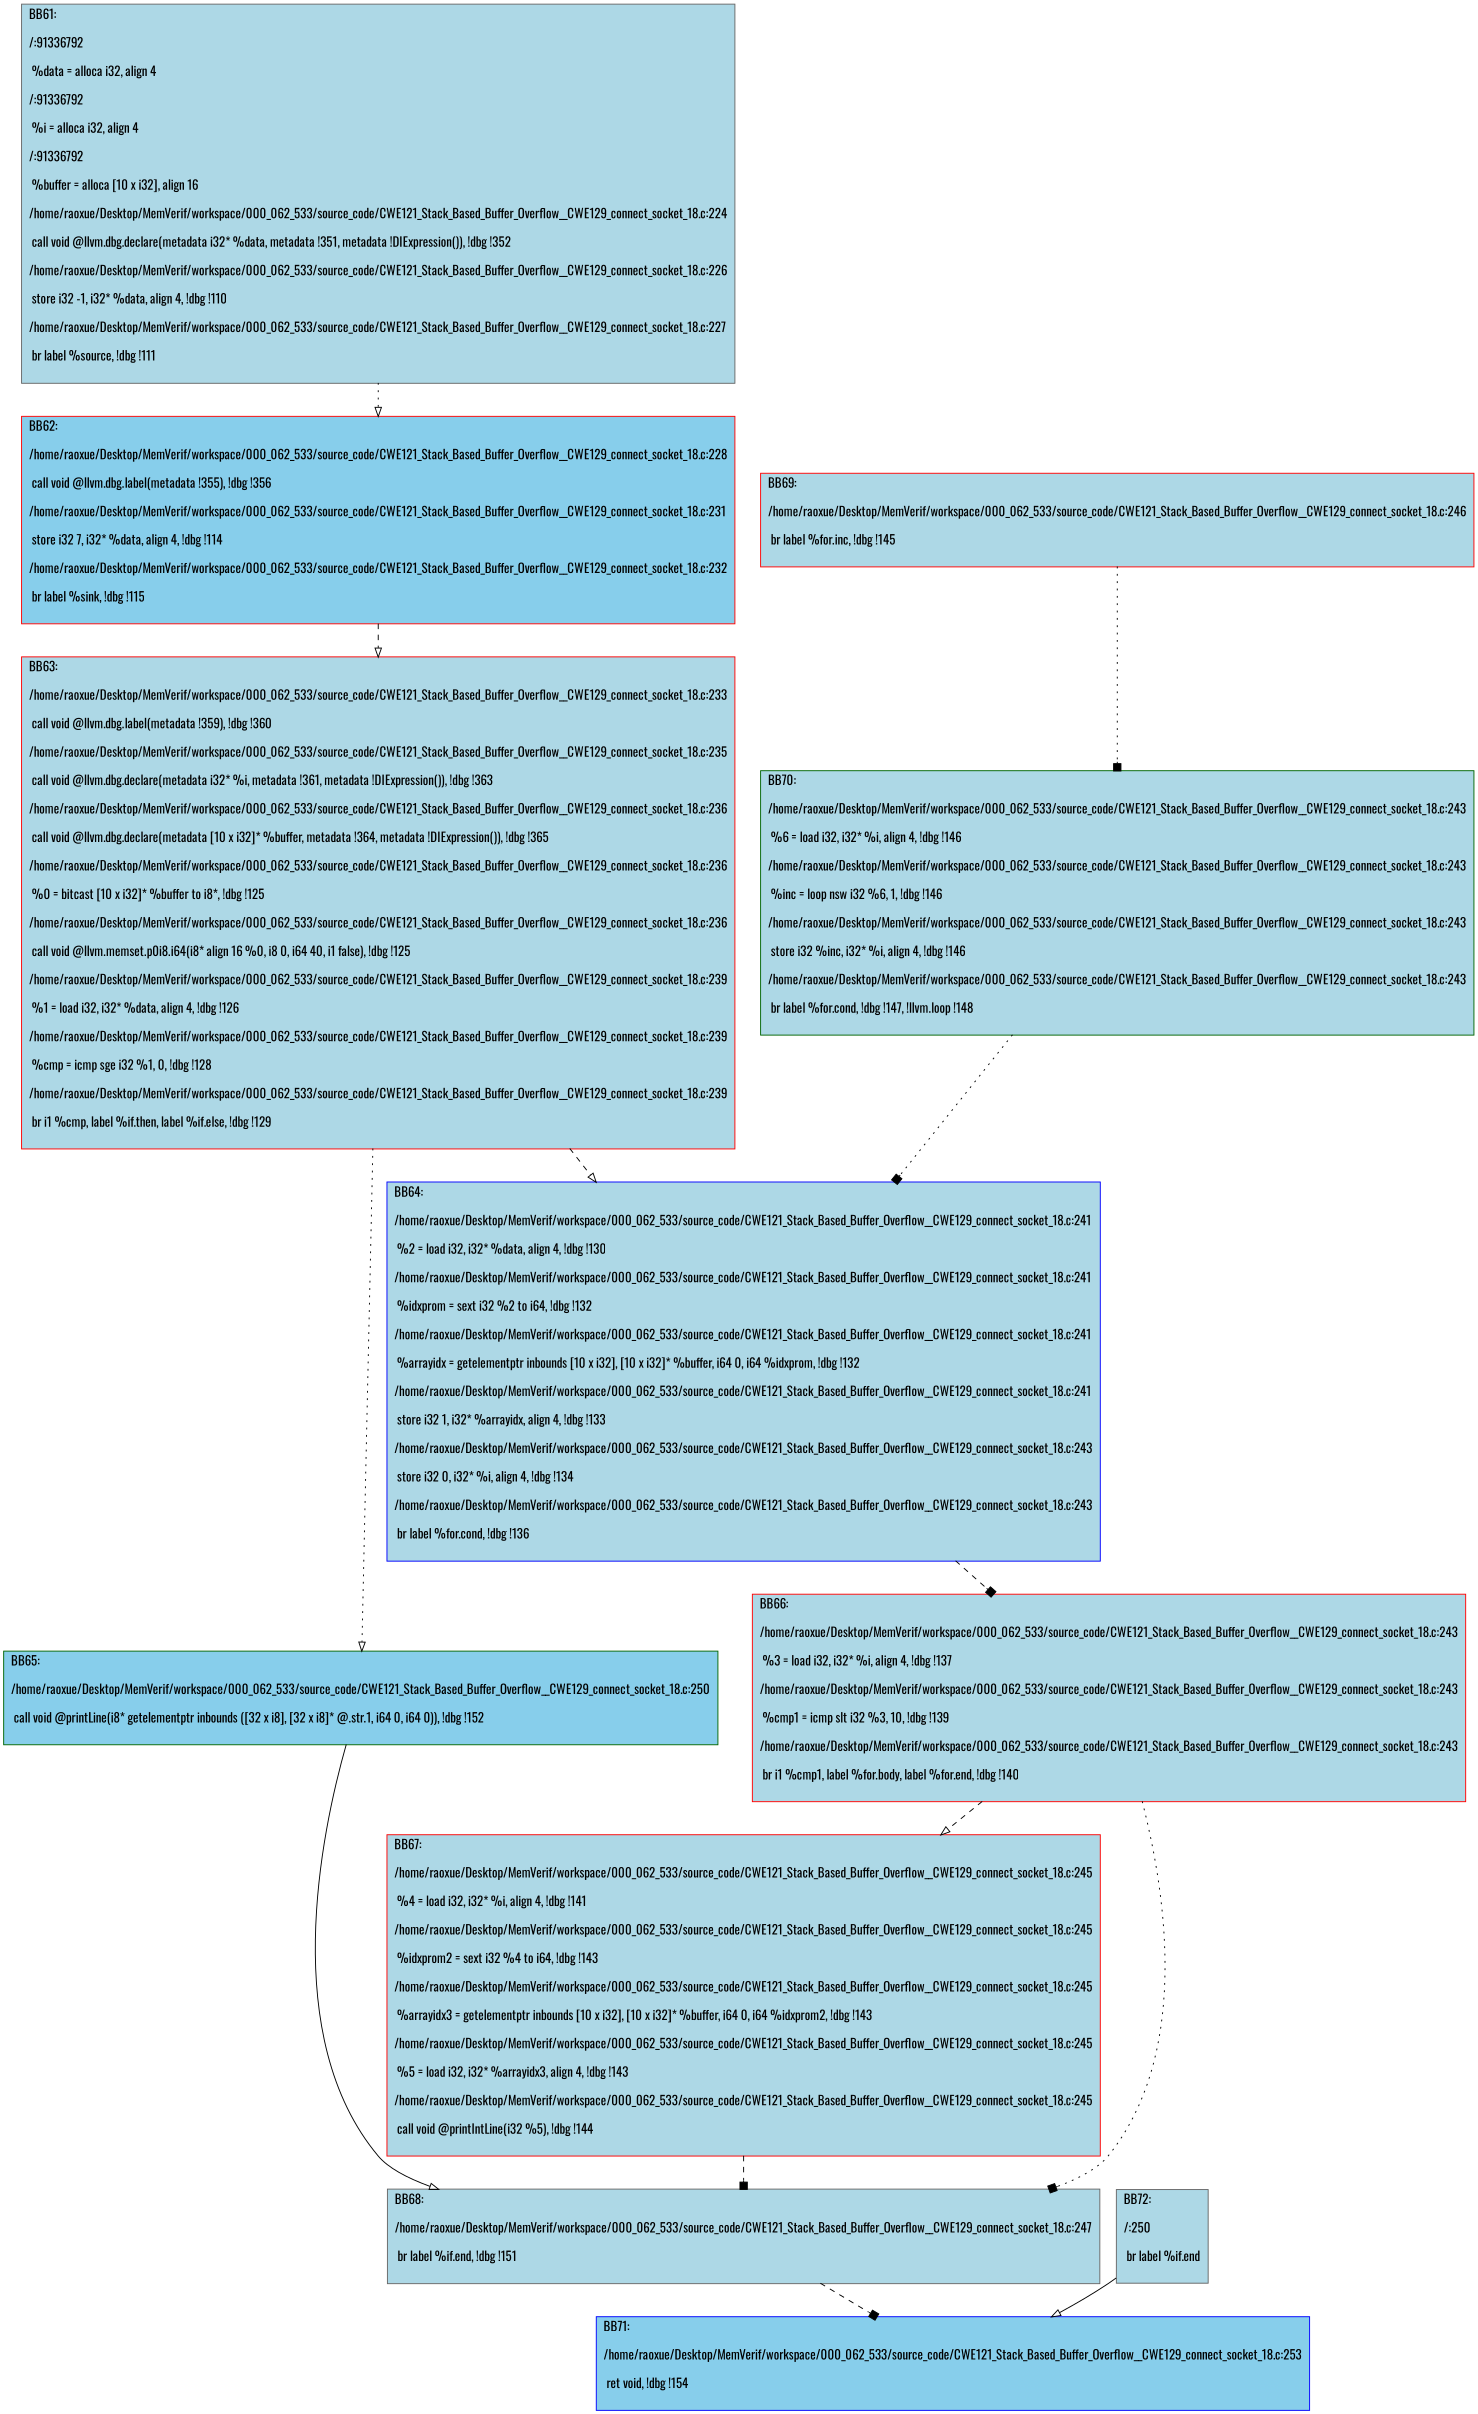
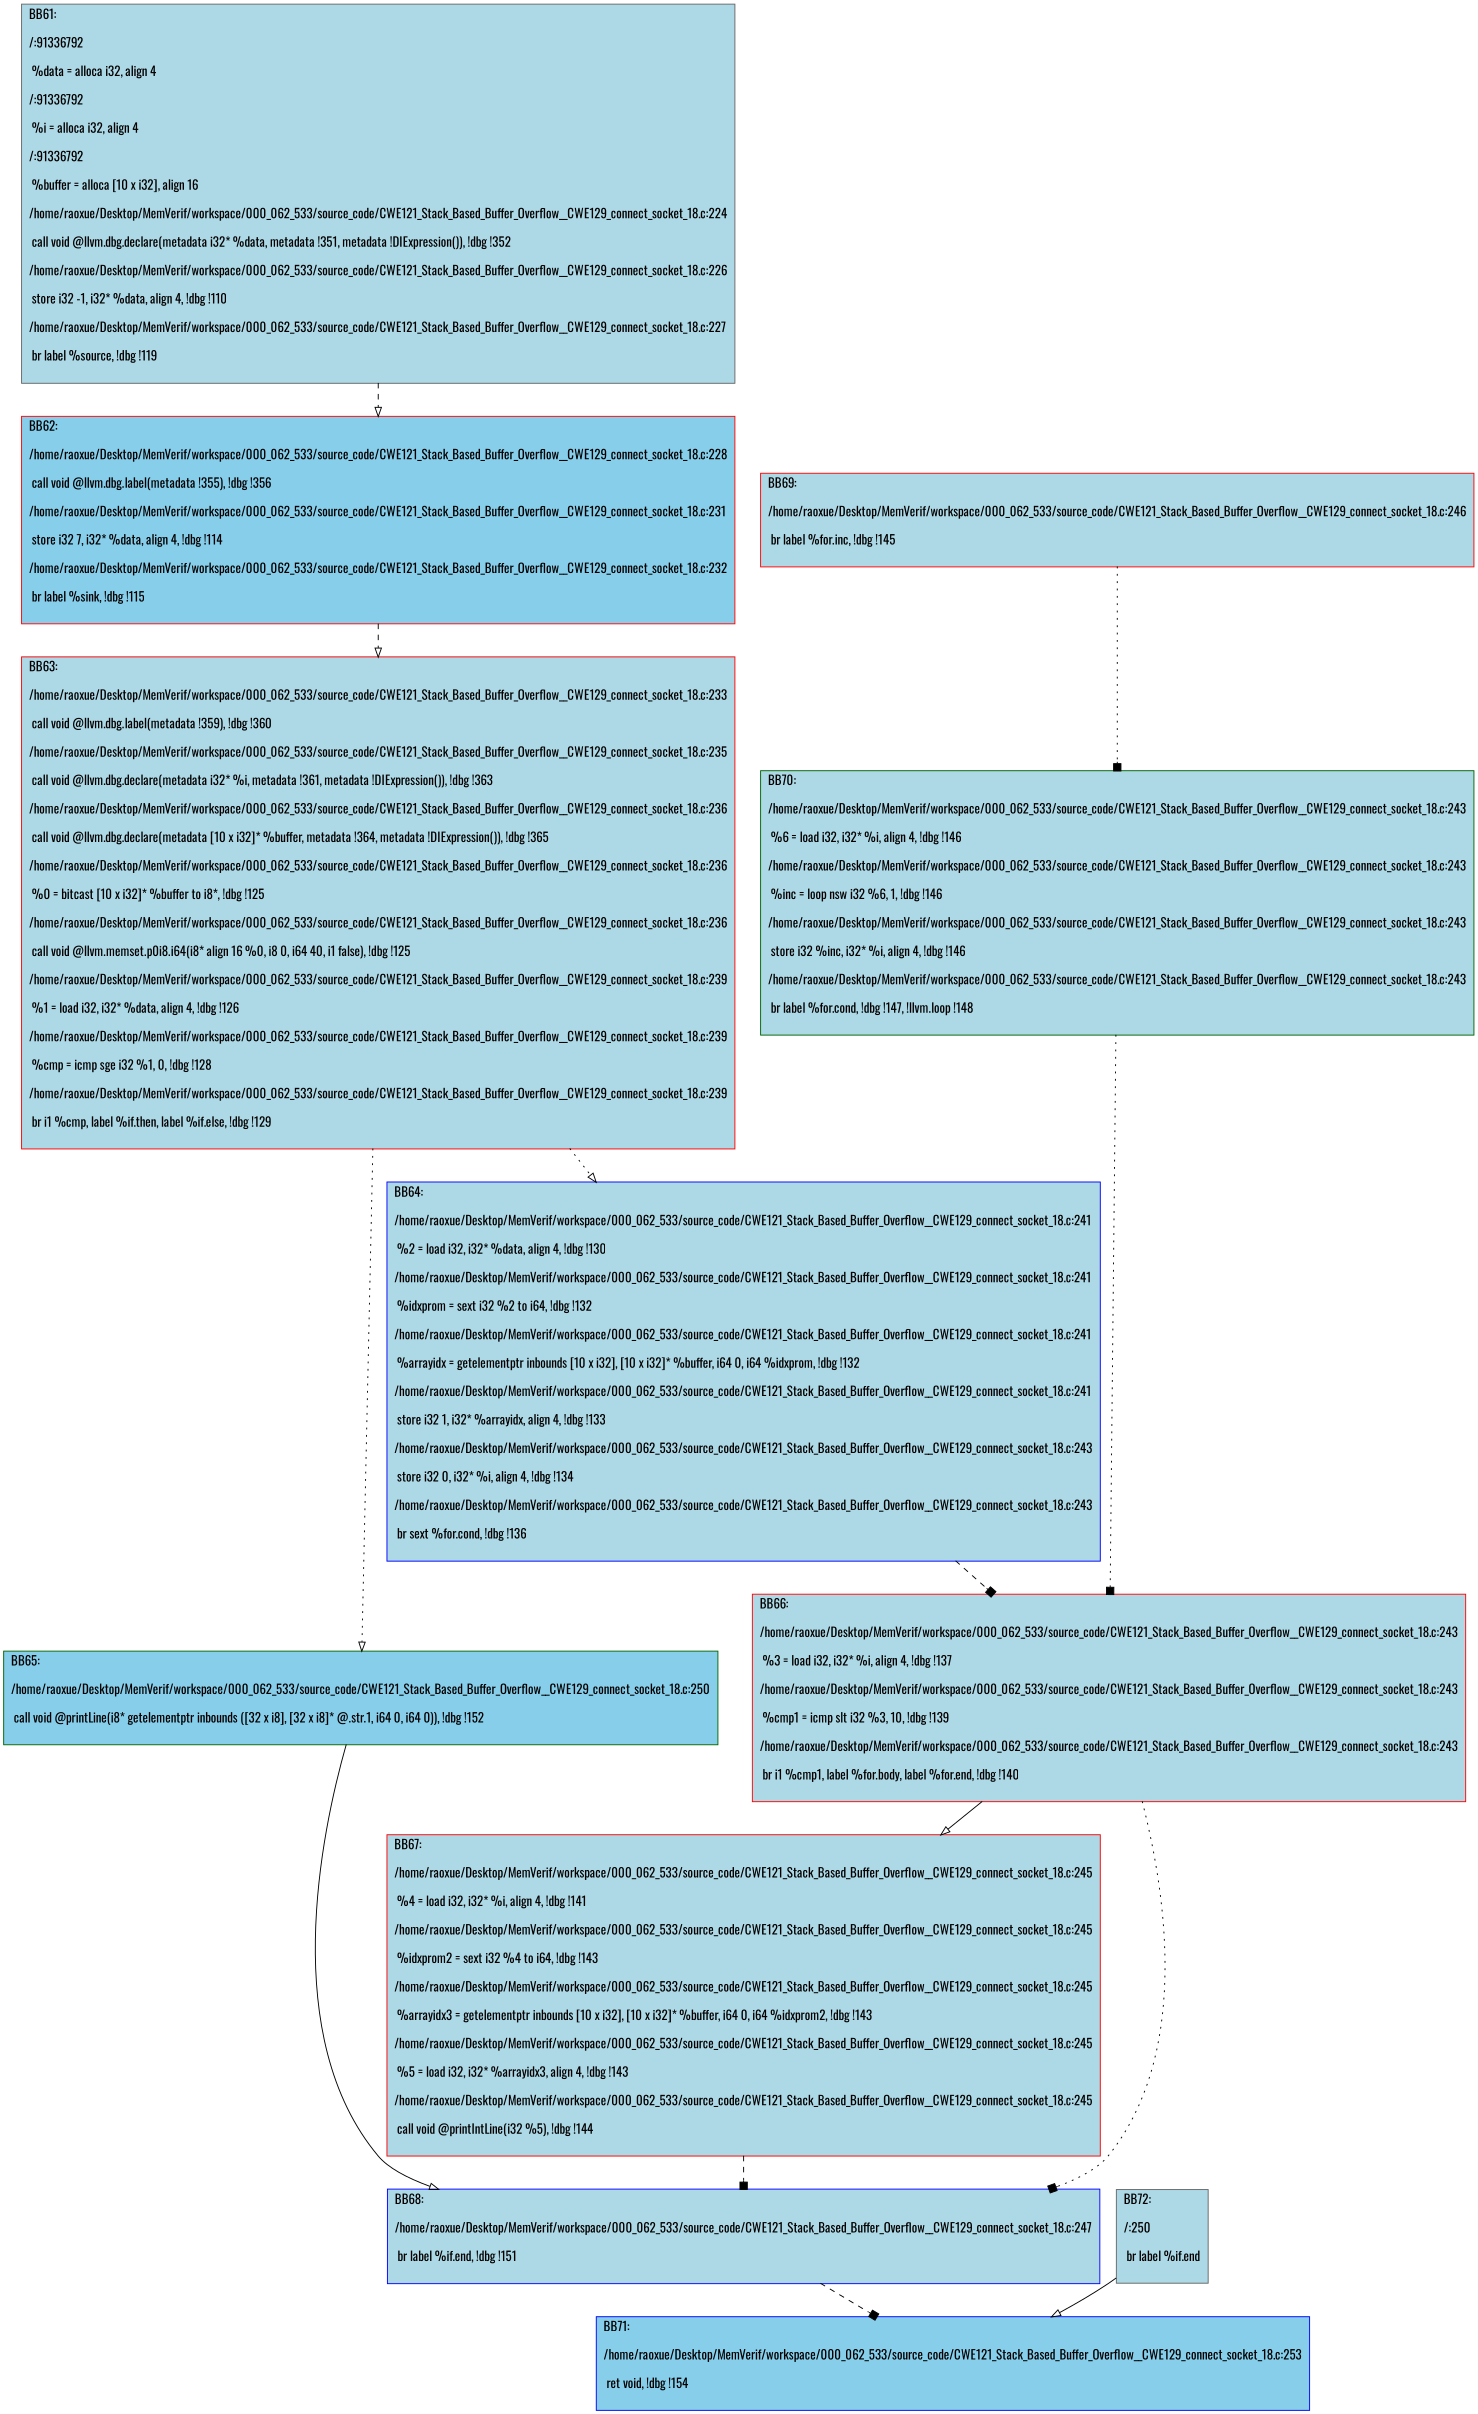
  digraph {
    fontname=Oswald
    node [color=red fillcolor=lightblue fontname=Oswald shape=record style=filled]
    edge [arrowhead=onormal fontname=Oswald style=dotted]
-   n1 [color=gray40 label="{BB61:\l\l/:91336792\l\n  %data = alloca i32, align 4\l\n/:91336792\l\n  %i = alloca i32, align 4\l\n/:91336792\l\n  %buffer = alloca [10 x i32], align 16\l\n/home/raoxue/Desktop/MemVerif/workspace/000_062_533/source_code/CWE121_Stack_Based_Buffer_Overflow__CWE129_connect_socket_18.c:224\l\n  call void @llvm.dbg.declare(metadata i32* %data, metadata !351, metadata !DIExpression()), !dbg !352\l\n/home/raoxue/Desktop/MemVerif/workspace/000_062_533/source_code/CWE121_Stack_Based_Buffer_Overflow__CWE129_connect_socket_18.c:226\l\n  store i32 -1, i32* %data, align 4, !dbg !110\l\n/home/raoxue/Desktop/MemVerif/workspace/000_062_533/source_code/CWE121_Stack_Based_Buffer_Overflow__CWE129_connect_socket_18.c:227\l\n  br label %source, !dbg !111\l\n}"]
+   n1 [color=gray40 label="{BB61:\l\l/:91336792\l\n  %data = alloca i32, align 4\l\n/:91336792\l\n  %i = alloca i32, align 4\l\n/:91336792\l\n  %buffer = alloca [10 x i32], align 16\l\n/home/raoxue/Desktop/MemVerif/workspace/000_062_533/source_code/CWE121_Stack_Based_Buffer_Overflow__CWE129_connect_socket_18.c:224\l\n  call void @llvm.dbg.declare(metadata i32* %data, metadata !351, metadata !DIExpression()), !dbg !352\l\n/home/raoxue/Desktop/MemVerif/workspace/000_062_533/source_code/CWE121_Stack_Based_Buffer_Overflow__CWE129_connect_socket_18.c:226\l\n  store i32 -1, i32* %data, align 4, !dbg !110\l\n/home/raoxue/Desktop/MemVerif/workspace/000_062_533/source_code/CWE121_Stack_Based_Buffer_Overflow__CWE129_connect_socket_18.c:227\l\n  br label %source, !dbg !119\l\n}"]
    n2 [fillcolor=skyblue label="{BB62:\l\l/home/raoxue/Desktop/MemVerif/workspace/000_062_533/source_code/CWE121_Stack_Based_Buffer_Overflow__CWE129_connect_socket_18.c:228\l\n  call void @llvm.dbg.label(metadata !355), !dbg !356\l\n/home/raoxue/Desktop/MemVerif/workspace/000_062_533/source_code/CWE121_Stack_Based_Buffer_Overflow__CWE129_connect_socket_18.c:231\l\n  store i32 7, i32* %data, align 4, !dbg !114\l\n/home/raoxue/Desktop/MemVerif/workspace/000_062_533/source_code/CWE121_Stack_Based_Buffer_Overflow__CWE129_connect_socket_18.c:232\l\n  br label %sink, !dbg !115\l\n}"]
    n3 [label="{BB63:\l\l/home/raoxue/Desktop/MemVerif/workspace/000_062_533/source_code/CWE121_Stack_Based_Buffer_Overflow__CWE129_connect_socket_18.c:233\l\n  call void @llvm.dbg.label(metadata !359), !dbg !360\l\n/home/raoxue/Desktop/MemVerif/workspace/000_062_533/source_code/CWE121_Stack_Based_Buffer_Overflow__CWE129_connect_socket_18.c:235\l\n  call void @llvm.dbg.declare(metadata i32* %i, metadata !361, metadata !DIExpression()), !dbg !363\l\n/home/raoxue/Desktop/MemVerif/workspace/000_062_533/source_code/CWE121_Stack_Based_Buffer_Overflow__CWE129_connect_socket_18.c:236\l\n  call void @llvm.dbg.declare(metadata [10 x i32]* %buffer, metadata !364, metadata !DIExpression()), !dbg !365\l\n/home/raoxue/Desktop/MemVerif/workspace/000_062_533/source_code/CWE121_Stack_Based_Buffer_Overflow__CWE129_connect_socket_18.c:236\l\n  %0 = bitcast [10 x i32]* %buffer to i8*, !dbg !125\l\n/home/raoxue/Desktop/MemVerif/workspace/000_062_533/source_code/CWE121_Stack_Based_Buffer_Overflow__CWE129_connect_socket_18.c:236\l\n  call void @llvm.memset.p0i8.i64(i8* align 16 %0, i8 0, i64 40, i1 false), !dbg !125\l\n/home/raoxue/Desktop/MemVerif/workspace/000_062_533/source_code/CWE121_Stack_Based_Buffer_Overflow__CWE129_connect_socket_18.c:239\l\n  %1 = load i32, i32* %data, align 4, !dbg !126\l\n/home/raoxue/Desktop/MemVerif/workspace/000_062_533/source_code/CWE121_Stack_Based_Buffer_Overflow__CWE129_connect_socket_18.c:239\l\n  %cmp = icmp sge i32 %1, 0, !dbg !128\l\n/home/raoxue/Desktop/MemVerif/workspace/000_062_533/source_code/CWE121_Stack_Based_Buffer_Overflow__CWE129_connect_socket_18.c:239\l\n  br i1 %cmp, label %if.then, label %if.else, !dbg !129\l\n}"]
-   n4 [color=blue label="{BB64:\l\l/home/raoxue/Desktop/MemVerif/workspace/000_062_533/source_code/CWE121_Stack_Based_Buffer_Overflow__CWE129_connect_socket_18.c:241\l\n  %2 = load i32, i32* %data, align 4, !dbg !130\l\n/home/raoxue/Desktop/MemVerif/workspace/000_062_533/source_code/CWE121_Stack_Based_Buffer_Overflow__CWE129_connect_socket_18.c:241\l\n  %idxprom = sext i32 %2 to i64, !dbg !132\l\n/home/raoxue/Desktop/MemVerif/workspace/000_062_533/source_code/CWE121_Stack_Based_Buffer_Overflow__CWE129_connect_socket_18.c:241\l\n  %arrayidx = getelementptr inbounds [10 x i32], [10 x i32]* %buffer, i64 0, i64 %idxprom, !dbg !132\l\n/home/raoxue/Desktop/MemVerif/workspace/000_062_533/source_code/CWE121_Stack_Based_Buffer_Overflow__CWE129_connect_socket_18.c:241\l\n  store i32 1, i32* %arrayidx, align 4, !dbg !133\l\n/home/raoxue/Desktop/MemVerif/workspace/000_062_533/source_code/CWE121_Stack_Based_Buffer_Overflow__CWE129_connect_socket_18.c:243\l\n  store i32 0, i32* %i, align 4, !dbg !134\l\n/home/raoxue/Desktop/MemVerif/workspace/000_062_533/source_code/CWE121_Stack_Based_Buffer_Overflow__CWE129_connect_socket_18.c:243\l\n  br label %for.cond, !dbg !136\l\n}"]
+   n4 [color=blue label="{BB64:\l\l/home/raoxue/Desktop/MemVerif/workspace/000_062_533/source_code/CWE121_Stack_Based_Buffer_Overflow__CWE129_connect_socket_18.c:241\l\n  %2 = load i32, i32* %data, align 4, !dbg !130\l\n/home/raoxue/Desktop/MemVerif/workspace/000_062_533/source_code/CWE121_Stack_Based_Buffer_Overflow__CWE129_connect_socket_18.c:241\l\n  %idxprom = sext i32 %2 to i64, !dbg !132\l\n/home/raoxue/Desktop/MemVerif/workspace/000_062_533/source_code/CWE121_Stack_Based_Buffer_Overflow__CWE129_connect_socket_18.c:241\l\n  %arrayidx = getelementptr inbounds [10 x i32], [10 x i32]* %buffer, i64 0, i64 %idxprom, !dbg !132\l\n/home/raoxue/Desktop/MemVerif/workspace/000_062_533/source_code/CWE121_Stack_Based_Buffer_Overflow__CWE129_connect_socket_18.c:241\l\n  store i32 1, i32* %arrayidx, align 4, !dbg !133\l\n/home/raoxue/Desktop/MemVerif/workspace/000_062_533/source_code/CWE121_Stack_Based_Buffer_Overflow__CWE129_connect_socket_18.c:243\l\n  store i32 0, i32* %i, align 4, !dbg !134\l\n/home/raoxue/Desktop/MemVerif/workspace/000_062_533/source_code/CWE121_Stack_Based_Buffer_Overflow__CWE129_connect_socket_18.c:243\l\n  br sext %for.cond, !dbg !136\l\n}"]
    n5 [color=darkgreen fillcolor=skyblue label="{BB65:\l\l/home/raoxue/Desktop/MemVerif/workspace/000_062_533/source_code/CWE121_Stack_Based_Buffer_Overflow__CWE129_connect_socket_18.c:250\l\n  call void @printLine(i8* getelementptr inbounds ([32 x i8], [32 x i8]* @.str.1, i64 0, i64 0)), !dbg !152\l\n}"]
    n6 [label="{BB66:\l\l/home/raoxue/Desktop/MemVerif/workspace/000_062_533/source_code/CWE121_Stack_Based_Buffer_Overflow__CWE129_connect_socket_18.c:243\l\n  %3 = load i32, i32* %i, align 4, !dbg !137\l\n/home/raoxue/Desktop/MemVerif/workspace/000_062_533/source_code/CWE121_Stack_Based_Buffer_Overflow__CWE129_connect_socket_18.c:243\l\n  %cmp1 = icmp slt i32 %3, 10, !dbg !139\l\n/home/raoxue/Desktop/MemVerif/workspace/000_062_533/source_code/CWE121_Stack_Based_Buffer_Overflow__CWE129_connect_socket_18.c:243\l\n  br i1 %cmp1, label %for.body, label %for.end, !dbg !140\l\n}"]
-   n7 [color=gray40 label="{BB68:\l\l/home/raoxue/Desktop/MemVerif/workspace/000_062_533/source_code/CWE121_Stack_Based_Buffer_Overflow__CWE129_connect_socket_18.c:247\l\n  br label %if.end, !dbg !151\l\n}"]
+   n7 [color=blue label="{BB68:\l\l/home/raoxue/Desktop/MemVerif/workspace/000_062_533/source_code/CWE121_Stack_Based_Buffer_Overflow__CWE129_connect_socket_18.c:247\l\n  br label %if.end, !dbg !151\l\n}"]
    n8 [label="{BB67:\l\l/home/raoxue/Desktop/MemVerif/workspace/000_062_533/source_code/CWE121_Stack_Based_Buffer_Overflow__CWE129_connect_socket_18.c:245\l\n  %4 = load i32, i32* %i, align 4, !dbg !141\l\n/home/raoxue/Desktop/MemVerif/workspace/000_062_533/source_code/CWE121_Stack_Based_Buffer_Overflow__CWE129_connect_socket_18.c:245\l\n  %idxprom2 = sext i32 %4 to i64, !dbg !143\l\n/home/raoxue/Desktop/MemVerif/workspace/000_062_533/source_code/CWE121_Stack_Based_Buffer_Overflow__CWE129_connect_socket_18.c:245\l\n  %arrayidx3 = getelementptr inbounds [10 x i32], [10 x i32]* %buffer, i64 0, i64 %idxprom2, !dbg !143\l\n/home/raoxue/Desktop/MemVerif/workspace/000_062_533/source_code/CWE121_Stack_Based_Buffer_Overflow__CWE129_connect_socket_18.c:245\l\n  %5 = load i32, i32* %arrayidx3, align 4, !dbg !143\l\n/home/raoxue/Desktop/MemVerif/workspace/000_062_533/source_code/CWE121_Stack_Based_Buffer_Overflow__CWE129_connect_socket_18.c:245\l\n  call void @printIntLine(i32 %5), !dbg !144\l\n}"]
    n9 [color=gray40 label="{BB72:\l\l/:250\l\n  br label %if.end\l\n}"]
    n10 [color=blue fillcolor=skyblue label="{BB71:\l\l/home/raoxue/Desktop/MemVerif/workspace/000_062_533/source_code/CWE121_Stack_Based_Buffer_Overflow__CWE129_connect_socket_18.c:253\l\n  ret void, !dbg !154\l\n}"]
    n11 [label="{BB69:\l\l/home/raoxue/Desktop/MemVerif/workspace/000_062_533/source_code/CWE121_Stack_Based_Buffer_Overflow__CWE129_connect_socket_18.c:246\l\n  br label %for.inc, !dbg !145\l\n}"]
    n12 [color=darkgreen label="{BB70:\l\l/home/raoxue/Desktop/MemVerif/workspace/000_062_533/source_code/CWE121_Stack_Based_Buffer_Overflow__CWE129_connect_socket_18.c:243\l\n  %6 = load i32, i32* %i, align 4, !dbg !146\l\n/home/raoxue/Desktop/MemVerif/workspace/000_062_533/source_code/CWE121_Stack_Based_Buffer_Overflow__CWE129_connect_socket_18.c:243\l\n  %inc = loop nsw i32 %6, 1, !dbg !146\l\n/home/raoxue/Desktop/MemVerif/workspace/000_062_533/source_code/CWE121_Stack_Based_Buffer_Overflow__CWE129_connect_socket_18.c:243\l\n  store i32 %inc, i32* %i, align 4, !dbg !146\l\n/home/raoxue/Desktop/MemVerif/workspace/000_062_533/source_code/CWE121_Stack_Based_Buffer_Overflow__CWE129_connect_socket_18.c:243\l\n  br label %for.cond, !dbg !147, !llvm.loop !148\l\n}"]
-   n1 -> n2
+   n1 -> n2 [style=dashed]
    n2 -> n3 [style=dashed]
-   n3 -> n4 [style=dashed]
+   n3 -> n4
    n3 -> n5
    n4 -> n6 [arrowhead=box style=dashed]
    n5 -> n7 [style=solid]
    n6 -> n7 [arrowhead=box]
-   n6 -> n8 [style=dashed]
+   n6 -> n8 [style=solid]
    n7 -> n10 [arrowhead=box style=dashed]
    n8 -> n7 [arrowhead=box style=dashed]
    n9 -> n10 [style=solid]
    n11 -> n12 [arrowhead=box]
-   n12 -> n4 [arrowhead=box]
+   n12 -> n6 [arrowhead=box]
  }
